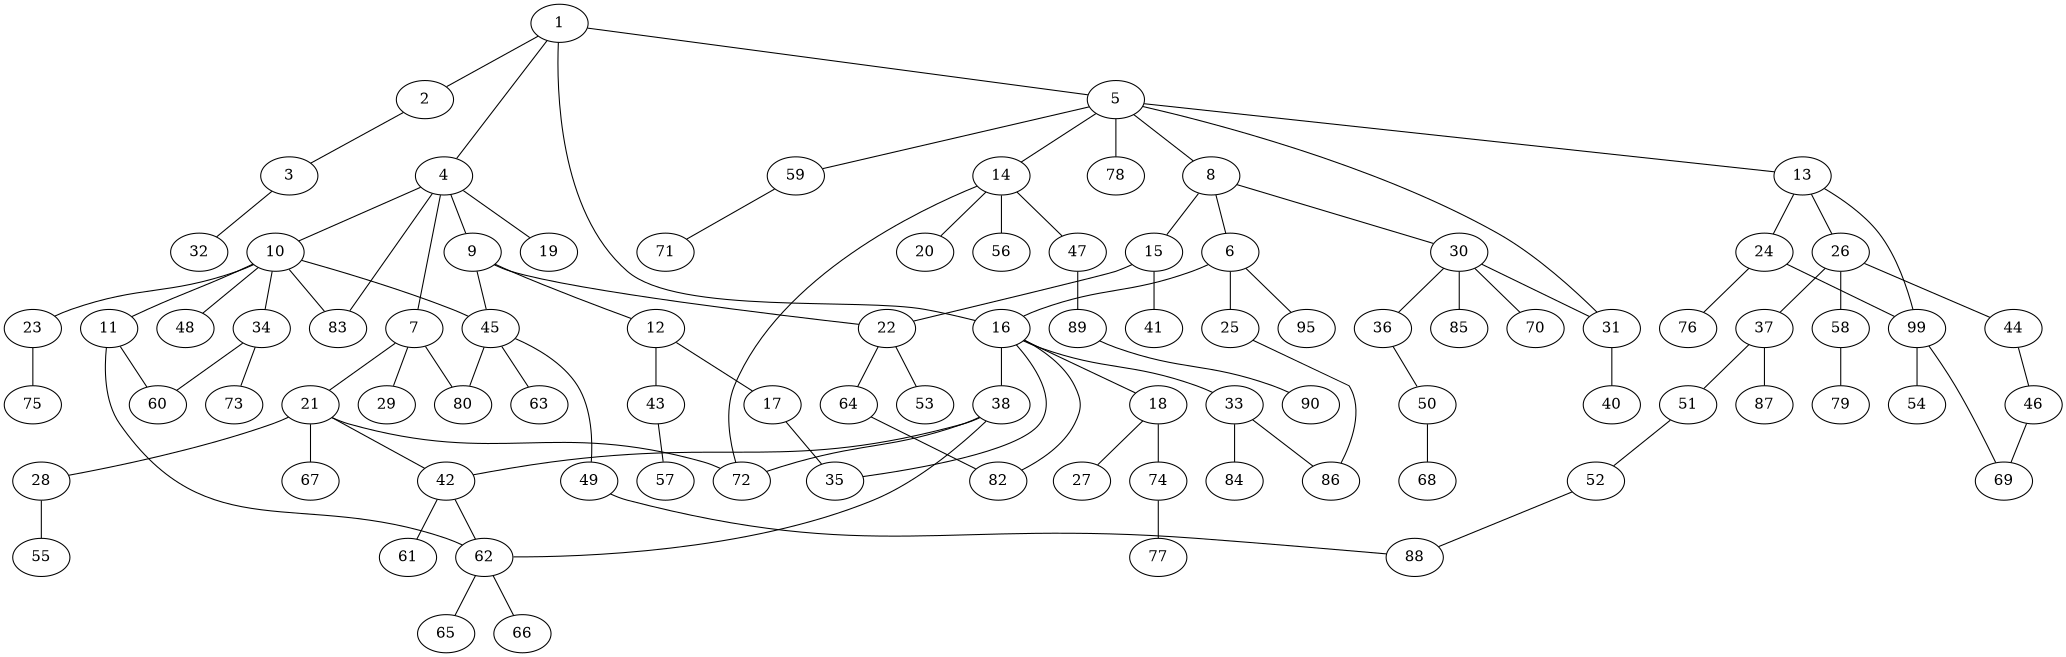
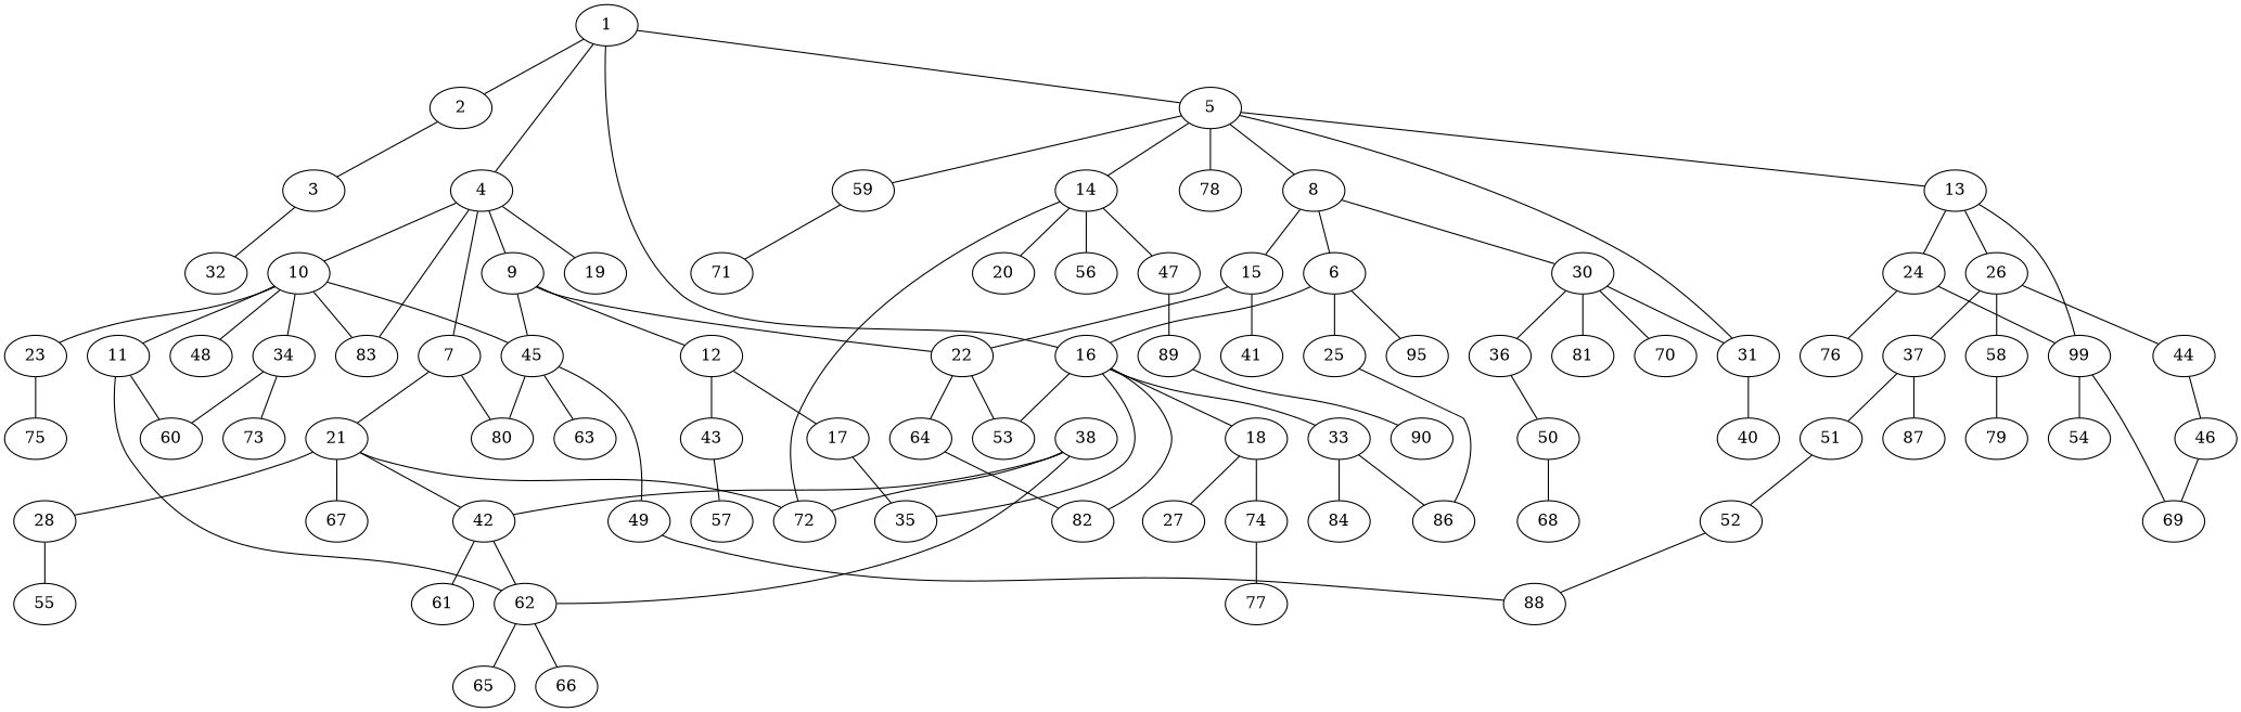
  graph {
    1
    2
    4
    5
    16
    3
    7
    9
    10
    19
    83
    8
    13
    14
    31
    59
    78
    18
    33
    35
    38
    82
    32
    21
-   29
    80
    12
    22
    45
    11
    23
    34
    48
    6
    25
    n36 [label=95]
    15
    30
    24
    26
    n41 [label=99]
    20
    47
    56
    72
    40
    71
    27
    74
    86
    84
    42
    62
    28
    67
    17
    43
    53
    64
    49
    63
    60
    75
    73
    41
    36
    70
-   81 [label=85]
+   81
    76
    37
    44
    58
    54
    69
    89
    55
    61
    50
    57
    88
    65
    66
    51
    87
    46
    79
    90
    77
    52
    68
    1 -- 2
    1 -- 4
    1 -- 5
    1 -- 16
    2 -- 3
    4 -- 7
    4 -- 9
    4 -- 10
    4 -- 19
    4 -- 83
    5 -- 8
    5 -- 13
    5 -- 14
    5 -- 31
    5 -- 59
    5 -- 78
    16 -- 18
    16 -- 33
    16 -- 35
-   16 -- 38
+   16 -- 53
    16 -- 82
    3 -- 32
    7 -- 21
-   7 -- 29
    7 -- 80
    9 -- 12
    9 -- 22
    9 -- 45
    10 -- 83
    10 -- 45
    10 -- 11
    10 -- 23
    10 -- 34
    10 -- 48
    8 -- 6
    8 -- 15
    8 -- 30
    13 -- 24
    13 -- 26
    13 -- n41
    14 -- 20
    14 -- 47
    14 -- 56
    14 -- 72
    31 -- 40
    59 -- 71
    18 -- 27
    18 -- 74
    33 -- 86
    33 -- 84
    38 -- 72
    38 -- 42
    38 -- 62
    21 -- 72
    21 -- 42
    21 -- 28
    21 -- 67
    12 -- 17
    12 -- 43
    22 -- 53
    22 -- 64
    45 -- 80
    45 -- 49
    45 -- 63
    11 -- 62
    11 -- 60
    23 -- 75
    34 -- 60
    34 -- 73
    6 -- 16
    6 -- 25
    6 -- n36
    25 -- 86
    15 -- 22
    15 -- 41
    30 -- 31
    30 -- 36
    30 -- 70
    30 -- 81
    24 -- n41
    24 -- 76
    26 -- 37
    26 -- 44
    26 -- 58
    n41 -- 54
    n41 -- 69
    47 -- 89
    74 -- 77
    42 -- 62
    42 -- 61
    62 -- 65
    62 -- 66
    28 -- 55
    17 -- 35
    43 -- 57
    64 -- 82
    49 -- 88
    36 -- 50
    37 -- 51
    37 -- 87
    44 -- 46
    58 -- 79
    89 -- 90
    50 -- 68
    51 -- 52
    46 -- 69
    52 -- 88
  }
